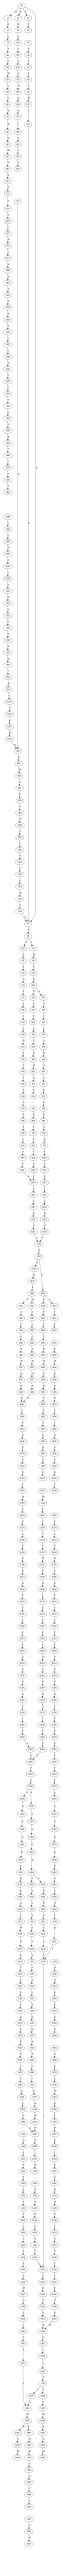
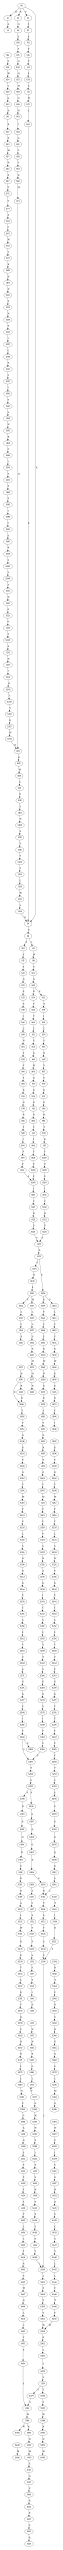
  strict digraph {
    fontname=Merriweather
    node [fontname=Merriweather]
    edge [fontname=Merriweather]
    S0
    S1
    S2
    S3
    S4
    S5
    S6
    S7
    S8
-   S9
    S10
    S11
    S12
    S13
    S14
    S15
    S16
    S17
    S18
    S19
    S20
    S21
    S22
    S23
    S24
    S25
    S26
    S27
    S28
    S29
    S30
    S31
    S32
    S33
    S34
    S35
    S36
    S37
    S38
    S39
    S40
    S41
    S42
    S43
    S44
    S45
    S46
    S47
    S48
    S49
    S50
    S51
    S52
    S53
    S54
    S55
    S56
    S57
    S58
    S59
    S60
    S61
    S62
    S63
    S64
    S65
    S66
    S67
+   S68
    S69
    S70
    S71
    S72
    S73
    S74
    S75
    S76
    S77
    S78
    S79
    S80
    S81
    S82
    S83
    S84
    S85
    S86
    S87
    S88
    S89
    S90
    S91
    S92
    S93
    S94
    S95
    S96
    S97
    S98
    S99
    S100
    S101
    S102
    S103
    S104
    S105
    S106
    S107
    S108
    S109
    S110
    S111
    S112
    S113
    S114
    S115
    S116
    S117
    S118
    S119
    S120
    S121
    S122
    S123
    S124
    S125
    S126
    S127
    S128
    S129
    S130
    S131
    S132
    S133
    S134
    S135
    S136
    S137
    S138
    S139
    S140
    S141
    S142
    S143
    S144
    S145
    S146
    S147
    S148
    S149
    S150
    S151
    S152
    S153
    S154
    S155
    S156
    S157
    S158
    S159
    S160
    S161
    S162
    S163
    S164
    S165
-   S166
    S167
    S168
    S169
    S170
    S171
    S172
    S173
    S174
    S175
    S176
    S177
    S178
    S179
    S180
    S181
    S182
    S183
    S184
+   S185
    S186
    S187
    S188
    S189
    S190
    S191
    S192
    S193
    S194
    S195
    S196
    S197
    S198
    S199
    S200
    S201
    S202
    S203
    S204
    S205
    S206
    S207
    S208
    S209
    S210
    S211
+   S212
    S213
    S214
    S215
    S216
    S217
    S218
    S219
    S220
    S221
    S222
    S223
    S224
    S225
    S226
    S227
    S228
    S229
    S230
    S231
    S232
    S233
    S234
    S235
    S236
    S237
    S238
    S239
    S240
    S241
    S242
    S243
    S244
    S245
    S246
    S247
    S248
    S249
    S250
    S251
    S252
    S253
    S254
    S255
    S256
    S257
    S258
    S259
    S260
    S261
    S262
    S263
    S264
    S265
    S266
    S267
    S268
    S269
    S270
    S271
    S272
    S273
    S274
    S275
    S276
    S277
    S278
    S279
    S280
    S281
    S282
    S283
    S284
    S285
    S286
    S287
    S288
    S289
    S290
    S291
    S292
    S293
    S294
    S295
    S296
    S297
    S298
    S299
    S300
    S301
    S302
    S303
    S304
    S305
    S306
    S307
    S308
    S309
    S310
    S311
    S312
    S313
    S314
    S315
    S316
    S317
    S318
    S319
    S320
    S321
    S322
    S323
    S324
    S325
    S326
    S327
    S328
    S329
    S330
    S331
    S332
    S333
    S334
    S335
    S337
    S338
    S339
    S336
    S340
    S341
    S342
    S343
    S344
    S345
    S346
    S347
    S348
    S349
    S350
    S351
    S352
    S353
    S354
    S355
    S356
    S357
    S358
    S359
    S360
    S361
    S362
    S363
    S364
    S365
    S366
    S367
    S368
    S369
    S370
    S371
    S372
    S373
    S374
    S375
    S376
    S377
    S378
    S379
    S380
    S381
    S382
    S383
    S384
    S385
    S386
    S387
    S388
    S389
    S390
    S391
    S392
    S393
    S394
    S395
    S396
    S397
    S398
    S399
    S400
    S401
    S402
    S403
    S404
    S405
    S406
    S407
    S408
    S409
    S410
    S411
    S412
    S413
    S414
    S415
    S416
    S417
    S418
    S419
    S420
    S421
    S422
    S423
    S424
    S425
    S426
    S427
    S428
    S429
    S430
    S431
    S432
    S433
    S434
    S435
    S436
    S437
    S438
    S439
    S440
    S441
    S442
    S443
    S444
    S445
    S446
    S447
    S448
    S449
    S450
    S451
    S452
    S453
    S454
    S0 -> S1 [label=D]
    S0 -> S2 [label=R]
    S0 -> S3 [label=F]
    S0 -> S4 [label=K]
    S1 -> S5 [label=A]
    S2 -> S6 [label=Q]
    S3 -> S7 [label=S]
    S4 -> S8 [label=G]
-   S5 -> S9 [label=C]
    S6 -> S10 [label=S]
+   S7 -> S11 [label=S]
    S8 -> S12 [label=F]
    S8 -> S13 [label=L]
-   S9 -> S14 [label=F]
    S10 -> S15 [label=S]
    S11 -> S16 [label=T]
    S12 -> S17 [label=F]
    S13 -> S18 [label=W]
    S14 -> S19 [label=S]
    S15 -> S20 [label=G]
    S16 -> S21 [label=V]
    S17 -> S22 [label=S]
    S18 -> S23 [label=S]
    S19 -> S24 [label=W]
    S20 -> S25 [label=Q]
    S21 -> S26 [label=S]
    S22 -> S27 [label=G]
    S23 -> S28 [label=G]
    S24 -> S29 [label=L]
    S25 -> S30 [label=H]
    S26 -> S31 [label=C]
    S27 -> S32 [label=E]
    S28 -> S33 [label=E]
    S28 -> S34 [label=D]
    S29 -> S35 [label=G]
    S30 -> S36 [label=G]
    S31 -> S37 [label=W]
    S32 -> S38 [label=T]
    S33 -> S39 [label=T]
    S34 -> S40 [label=T]
    S35 -> S41 [label=D]
    S36 -> S42 [label=N]
    S37 -> S43 [label=L]
    S38 -> S44 [label=I]
    S39 -> S45 [label=I]
    S40 -> S46 [label=V]
    S41 -> S47 [label=K]
    S42 -> S48 [label=I]
    S43 -> S4 [label=K]
    S44 -> S49 [label=C]
    S45 -> S50 [label=C]
    S46 -> S51 [label=C]
    S47 -> S52 [label=D]
    S48 -> S53 [label=A]
    S49 -> S54 [label=N]
    S50 -> S55 [label=S]
    S51 -> S56 [label=S]
    S52 -> S57 [label=M]
    S53 -> S58 [label=C]
    S54 -> S59 [label=S]
    S55 -> S60 [label=N]
    S56 -> S61 [label=K]
    S57 -> S62 [label=N]
    S58 -> S63 [label=Y]
    S59 -> S64 [label=Y]
    S60 -> S65 [label=Y]
    S61 -> S66 [label=H]
    S62 -> S67 [label=E]
+   S63 -> S68 [label=K]
    S64 -> S69 [label=S]
    S65 -> S70 [label=S]
    S66 -> S71 [label=A]
    S67 -> S72 [label=T]
+   S68 -> S73 [label=W]
    S69 -> S74 [label=K]
    S70 -> S75 [label=K]
    S71 -> S76 [label=K]
    S72 -> S77 [label=T]
    S73 -> S78 [label=Q]
    S74 -> S79 [label=G]
    S75 -> S80 [label=G]
+   S76 -> S81 [label=G]
    S77 -> S82 [label=P]
    S78 -> S83 [label=K]
    S79 -> S84 [label=R]
    S80 -> S85 [label=H]
    S81 -> S86 [label=R]
    S82 -> S87 [label=C]
    S83 -> S88 [label=M]
    S84 -> S89 [label=Y]
    S85 -> S90 [label=Y]
    S86 -> S91 [label=Y]
    S87 -> S92 [label=W]
    S88 -> S93 [label=E]
    S89 -> S94 [label=I]
    S90 -> S95 [label=N]
    S91 -> S96 [label=I]
    S92 -> S97 [label=L]
    S93 -> S98 [label=D]
    S94 -> S99 [label=F]
    S95 -> S100 [label=F]
    S96 -> S101 [label=F]
    S97 -> S102 [label=K]
    S98 -> S103 [label=Y]
    S99 -> S104 [label=P]
    S100 -> S105 [label=P]
    S101 -> S106 [label=P]
    S102 -> S107 [label=N]
    S103 -> S108 [label=N]
    S104 -> S109 [label=F]
    S105 -> S110 [label=F]
    S106 -> S109 [label=F]
    S107 -> S111 [label=D]
    S108 -> S112 [label=S]
    S109 -> S113 [label=I]
    S110 -> S114 [label=I]
    S111 -> S115 [label=E]
    S112 -> S116 [label=T]
    S113 -> S117 [label=C]
    S114 -> S118 [label=C]
    S115 -> S119 [label=N]
    S116 -> S120 [label=V]
    S117 -> S121 [label=R]
    S118 -> S122 [label=R]
    S119 -> S123 [label=E]
    S120 -> S124 [label=S]
    S121 -> S125 [label=P]
    S122 -> S126 [label=P]
    S123 -> S127 [label=I]
    S124 -> S128 [label=C]
    S125 -> S129 [label=Y]
    S126 -> S129 [label=Y]
    S127 -> S130 [label=C]
    S128 -> S131 [label=W]
    S129 -> S132 [label=D]
    S130 -> S133 [label=E]
    S131 -> S134 [label=L]
    S132 -> S135 [label=T]
    S132 -> S136 [label=E]
    S133 -> S137 [label=S]
    S134 -> S4 [label=K]
    S135 -> S138 [label=D]
    S136 -> S139 [label=K]
    S136 -> S140 [label=P]
    S137 -> S141 [label=I]
    S138 -> S142 [label=E]
    S139 -> S143 [label=T]
    S140 -> S144 [label=L]
    S141 -> S145 [label=V]
    S142 -> S146 [label=V]
    S142 -> S147 [label=M]
    S143 -> S148 [label=C]
    S144 -> S149 [label=C]
    S145 -> S150 [label=S]
    S146 -> S151 [label=L]
    S147 -> S152 [label=L]
    S148 -> S153 [label=Y]
+   S149 -> S154 [label=T]
    S150 -> S155 [label=N]
    S151 -> S156 [label=C]
    S152 -> S157 [label=C]
    S153 -> S158 [label=K]
    S154 -> S159 [label=K]
    S155 -> S160 [label=R]
    S156 -> S161 [label=P]
    S157 -> S162 [label=P]
    S158 -> S163 [label=W]
    S159 -> S164 [label=W]
    S160 -> S165 [label=Y]
-   S161 -> S166 [label=K]
    S162 -> S167 [label=K]
    S163 -> S168 [label=N]
    S164 -> S169 [label=K]
    S165 -> S170 [label=I]
-   S166 -> S171 [label=W]
    S167 -> S172 [label=W]
    S168 -> S173 [label=G]
    S169 -> S174 [label=G]
    S170 -> S175 [label=S]
    S171 -> S176 [label=H]
    S172 -> S177 [label=H]
    S173 -> S178 [label=D]
    S174 -> S179 [label=D]
    S175 -> S180 [label=P]
    S176 -> S181 [label=R]
    S177 -> S182 [label=R]
    S178 -> S183 [label=Y]
    S179 -> S184 [label=Y]
+   S180 -> S185 [label=F]
    S181 -> S186 [label=D]
-   S182 -> S186 [label=D]
+   S176 -> S186 [label=D]
    S183 -> S187 [label=V]
    S184 -> S188 [label=I]
+   S185 -> S189 [label=I]
    S186 -> S190 [label=Y]
    S187 -> S191 [label=A]
-   S188 -> S192 [label=A]
    S189 -> S193 [label=C]
    S190 -> S194 [label=V]
    S191 -> S195 [label=R]
    S192 -> S196 [label=K]
    S193 -> S197 [label=S]
    S194 -> S198 [label=A]
    S195 -> S199 [label=T]
    S196 -> S200 [label=T]
    S197 -> S201 [label=K]
    S198 -> S202 [label=K]
    S199 -> S203 [label=A]
    S200 -> S204 [label=A]
    S201 -> S205 [label=S]
    S202 -> S206 [label=T]
+   S203 -> S207 [label=C]
    S204 -> S208 [label=C]
    S205 -> S209 [label=L]
    S206 -> S210 [label=A]
    S207 -> S211 [label=W]
+   S208 -> S212 [label=W]
    S209 -> S213 [label=S]
    S210 -> S214 [label=C]
    S211 -> S215 [label=P]
+   S212 -> S216 [label=P]
    S213 -> S217 [label=N]
    S214 -> S218 [label=W]
    S215 -> S219 [label=F]
    S216 -> S220 [label=Y]
    S217 -> S221 [label=G]
    S218 -> S222 [label=P]
    S219 -> S223 [label=F]
    S220 -> S224 [label=L]
    S221 -> S225 [label=G]
    S222 -> S226 [label=S]
    S223 -> S227 [label=S]
    S224 -> S228 [label=S]
    S225 -> S229 [label=F]
    S226 -> S230 [label=L]
    S227 -> S231 [label=N]
    S228 -> S232 [label=N]
    S229 -> S233 [label=E]
    S230 -> S234 [label=S]
    S231 -> S235 [label=A]
    S232 -> S236 [label=T]
    S233 -> S237 [label=N]
    S234 -> S238 [label=G]
    S235 -> S239 [label=K]
    S236 -> S240 [label=K]
    S237 -> S241 [label=I]
    S238 -> S242 [label=K]
    S239 -> S243 [label=I]
    S240 -> S244 [label=T]
    S241 -> S245 [label=A]
    S242 -> S246 [label=K]
    S243 -> S247 [label=C]
    S244 -> S248 [label=C]
    S245 -> S249 [label=C]
    S246 -> S250 [label=T]
    S247 -> S251 [label=S]
    S248 -> S252 [label=S]
    S249 -> S253 [label=Y]
    S250 -> S254 [label=C]
    S251 -> S255 [label=F]
    S252 -> S256 [label=F]
    S253 -> S257 [label=K]
    S254 -> S258 [label=S]
    S255 -> S259 [label=Y]
    S256 -> S260 [label=Y]
    S257 -> S261 [label=W]
    S258 -> S262 [label=F]
    S259 -> S263 [label=T]
    S260 -> S264 [label=T]
    S261 -> S78 [label=Q]
    S262 -> S265 [label=Y]
    S263 -> S266 [label=S]
    S264 -> S267 [label=T]
    S265 -> S268 [label=V]
    S266 -> S269 [label=G]
    S267 -> S270 [label=G]
    S268 -> S271 [label=S]
    S269 -> S272 [label=K]
    S270 -> S273 [label=K]
    S271 -> S274 [label=G]
    S272 -> S275 [label=Y]
    S273 -> S276 [label=Y]
    S274 -> S277 [label=K]
    S275 -> S278 [label=I]
    S276 -> S279 [label=T]
    S277 -> S280 [label=Y]
    S278 -> S281 [label=F]
    S279 -> S282 [label=F]
    S280 -> S283 [label=I]
    S281 -> S284 [label=P]
    S282 -> S285 [label=P]
    S283 -> S286 [label=F]
    S284 -> S287 [label=F]
    S285 -> S288 [label=F]
    S286 -> S289 [label=P]
    S287 -> S290 [label=V]
    S288 -> S291 [label=V]
-   S289 -> S287 [label=F]
+   S286 -> S287 [label=F]
    S290 -> S292 [label=C]
    S291 -> S293 [label=C]
    S292 -> S294 [label=P]
    S292 -> S295 [label=S]
    S293 -> S296 [label=S]
    S294 -> S297 [label=A]
    S295 -> S298 [label=D]
    S296 -> S299 [label=E]
    S297 -> S300 [label=Q]
    S298 -> S301 [label=K]
    S299 -> S302 [label=K]
    S300 -> S303 [label=G]
    S301 -> S304 [label=D]
    S302 -> S305 [label=K]
    S303 -> S306 [label=D]
    S304 -> S307 [label=R]
    S305 -> S308 [label=Q]
-   S306 -> S309 [label=S]
    S306 -> S310 [label=G]
    S307 -> S311 [label=E]
    S308 -> S312 [label=R]
    S309 -> S313 [label=S]
    S310 -> S314 [label=N]
    S311 -> S315 [label=R]
    S312 -> S316 [label=S]
    S313 -> S317 [label=C]
    S314 -> S318 [label=T]
    S315 -> S319 [label=R]
-   S316 -> S320 [label=L]
+   S316 -> S314 [label=L]
    S317 -> S321 [label=F]
    S318 -> S322 [label=E]
    S319 -> S323 [label=A]
    S320 -> S324 [label=T]
    S321 -> S325 [label=V]
    S322 -> S326 [label=Y]
    S323 -> S327 [label=L]
    S324 -> S328 [label=I]
    S325 -> S329 [label=F]
    S326 -> S330 [label=S]
    S327 -> S331 [label=W]
    S328 -> S332 [label=R]
    S329 -> S333 [label=S]
    S330 -> S334 [label=Y]
    S331 -> S335 [label=N]
    S332 -> S334 [label=P]
    S333 -> S337 [label=S]
    S334 -> S338 [label=L]
    S335 -> S339 [label=K]
    S337 -> S341 [label=P]
    S338 -> S342 [label=L]
    S339 -> S343 [label=T]
    S336 -> S340 [label=H]
    S340 -> S344 [label=T]
    S341 -> S345 [label=I]
    S342 -> S346 [label=F]
    S343 -> S347 [label=S]
    S344 -> S348 [label=F]
    S345 -> S349 [label=D]
    S346 -> S350 [label=T]
    S347 -> S351 [label=R]
    S348 -> S352 [label=D]
-   S349 -> S353 [label=Q]
    S350 -> S354 [label=T]
    S351 -> S355 [label=V]
    S352 -> S356 [label=E]
    S353 -> S357 [label=N]
    S354 -> S358 [label=W]
    S355 -> S359 [label=Q]
    S356 -> S360 [label=R]
    S357 -> S361 [label=H]
    S358 -> S362 [label=G]
    S359 -> S363 [label=S]
+   S360 -> S364 [label=G]
    S361 -> S365 [label=K]
    S362 -> S366 [label=L]
    S363 -> S367 [label=N]
    S364 -> S368 [label=G]
    S365 -> S369 [label=G]
    S366 -> S370 [label=L]
    S367 -> S371 [label=N]
    S368 -> S372 [label=E]
    S369 -> S373 [label=L]
    S370 -> S374 [label=Y]
    S371 -> S375 [label=L]
    S372 -> S376 [label=L]
-   S373 -> S377 [label=P]
+   S377 -> S373 [label=P]
    S374 -> S378 [label=T]
    S374 -> S379 [label=S]
    S375 -> S380 [label=L]
    S376 -> S381 [label=W]
    S377 -> S382 [label=G]
    S378 -> S383 [label=S]
    S379 -> S384 [label=S]
    S380 -> S385 [label=G]
    S381 -> S386 [label=G]
    S382 -> S387 [label=W]
    S383 -> S388 [label=W]
    S384 -> S389 [label=W]
    S385 -> S390 [label=P]
-   S386 -> S391 [label=L]
    S387 -> S392 [label=N]
    S388 -> S393 [label=R]
    S389 -> S394 [label=W]
    S389 -> S395 [label=R]
    S390 -> S396 [label=P]
    S391 -> S397 [label=N]
    S392 -> S398 [label=P]
    S393 -> S399 [label=N]
-   S394 -> S400 [label=S]
    S395 -> S401 [label=N]
-   S396 -> S392 [label=A]
+   S396 -> S402 [label=A]
    S397 -> S403 [label=P]
    S398 -> S404 [label=I]
    S399 -> S405 [label=M]
    S400 -> S406 [label=M]
    S401 -> S407 [label=M]
    S402 -> S408 [label=G]
    S403 -> S409 [label=I]
    S404 -> S410 [label=E]
    S407 -> S411 [label=E]
    S408 -> S412 [label=S]
    S409 -> S413 [label=E]
+   S410 -> S414 [label=G]
    S411 -> S415 [label=G]
    S412 -> S416 [label=T]
    S413 -> S417 [label=G]
    S414 -> S418 [label=N]
    S415 -> S419 [label=P]
    S416 -> S420 [label=E]
    S417 -> S421 [label=N]
    S418 -> S422 [label=T]
    S419 -> S423 [label=K]
    S420 -> S424 [label=S]
    S421 -> S425 [label=A]
    S422 -> S426 [label=E]
+   S423 -> S427 [label=K]
    S424 -> S428 [label=S]
    S425 -> S429 [label=E]
    S426 -> S430 [label=Y]
    S427 -> S431 [label=E]
    S428 -> S432 [label=Y]
    S429 -> S433 [label=C]
    S430 -> S434 [label=S]
    S431 -> S435 [label=R]
    S432 -> S436 [label=L]
    S433 -> S437 [label=S]
    S434 -> S438 [label=Y]
    S436 -> S439 [label=L]
    S437 -> S440 [label=Y]
    S438 -> S338 [label=L]
    S439 -> S441 [label=F]
    S440 -> S442 [label=L]
    S441 -> S443 [label=A]
    S442 -> S444 [label=L]
    S443 -> S445 [label=T]
    S444 -> S446 [label=F]
    S445 -> S447 [label=W]
    S446 -> S448 [label=T]
    S447 -> S449 [label=G]
    S448 -> S450 [label=T]
    S449 -> S451 [label=L]
    S450 -> S358 [label=W]
    S451 -> S452 [label=L]
    S452 -> S453 [label=Y]
    S453 -> S454 [label=S]
    S454 -> S384 [label=S]
  }
